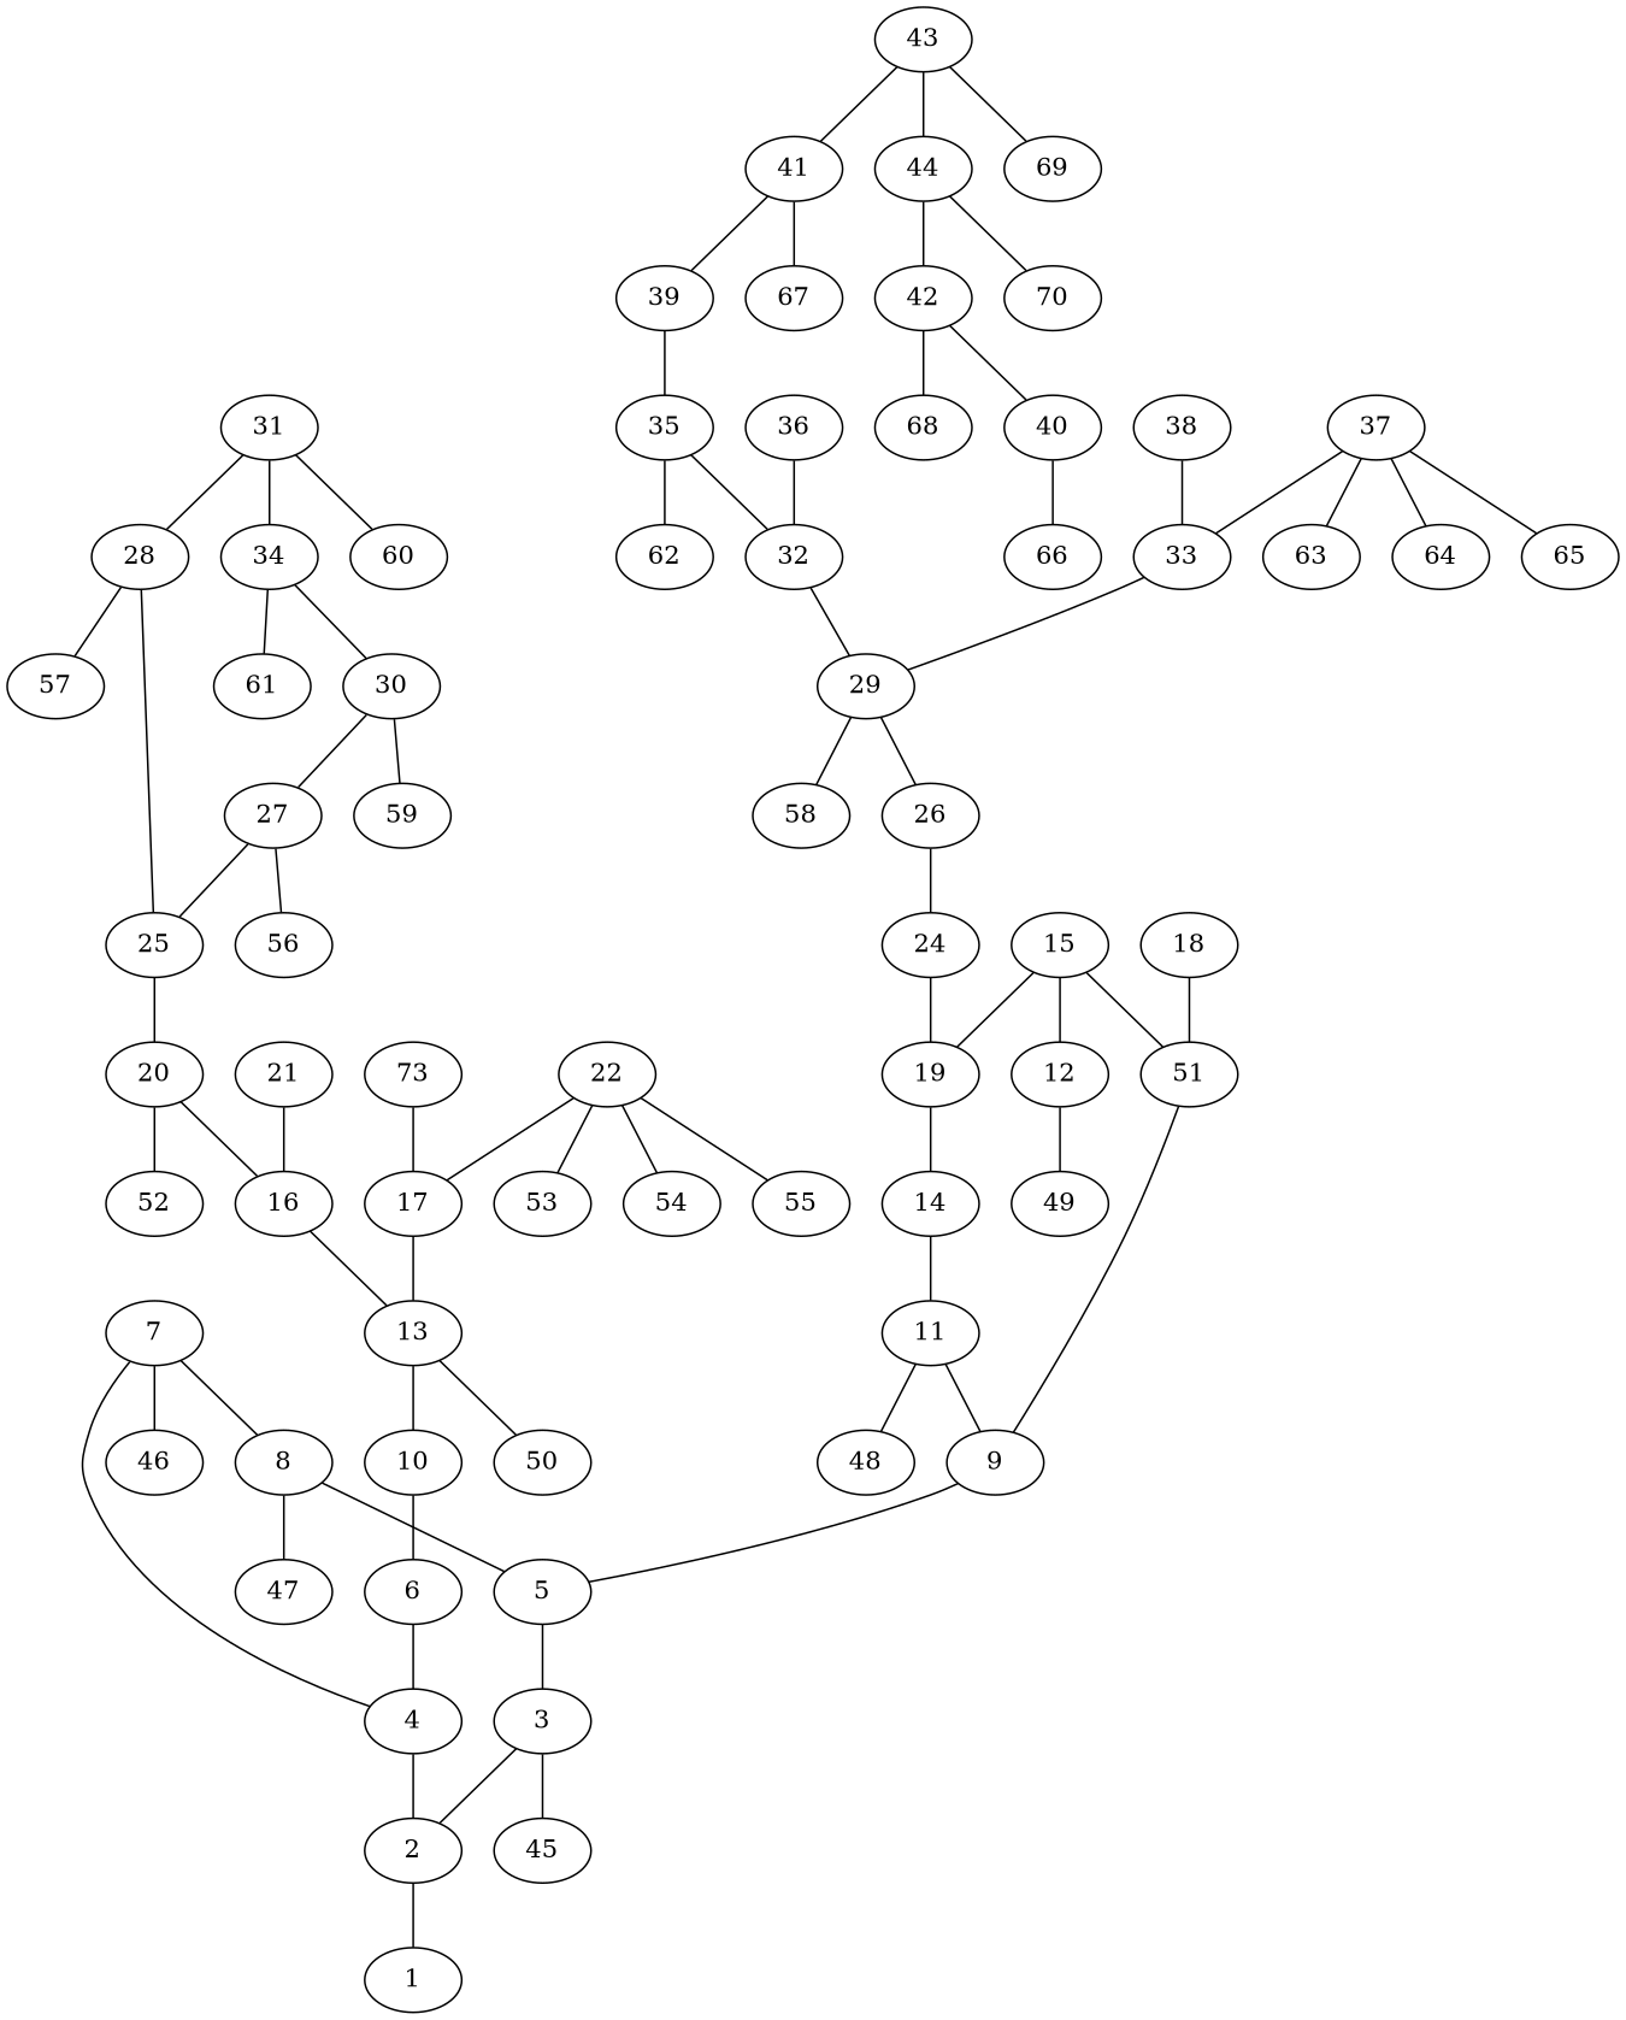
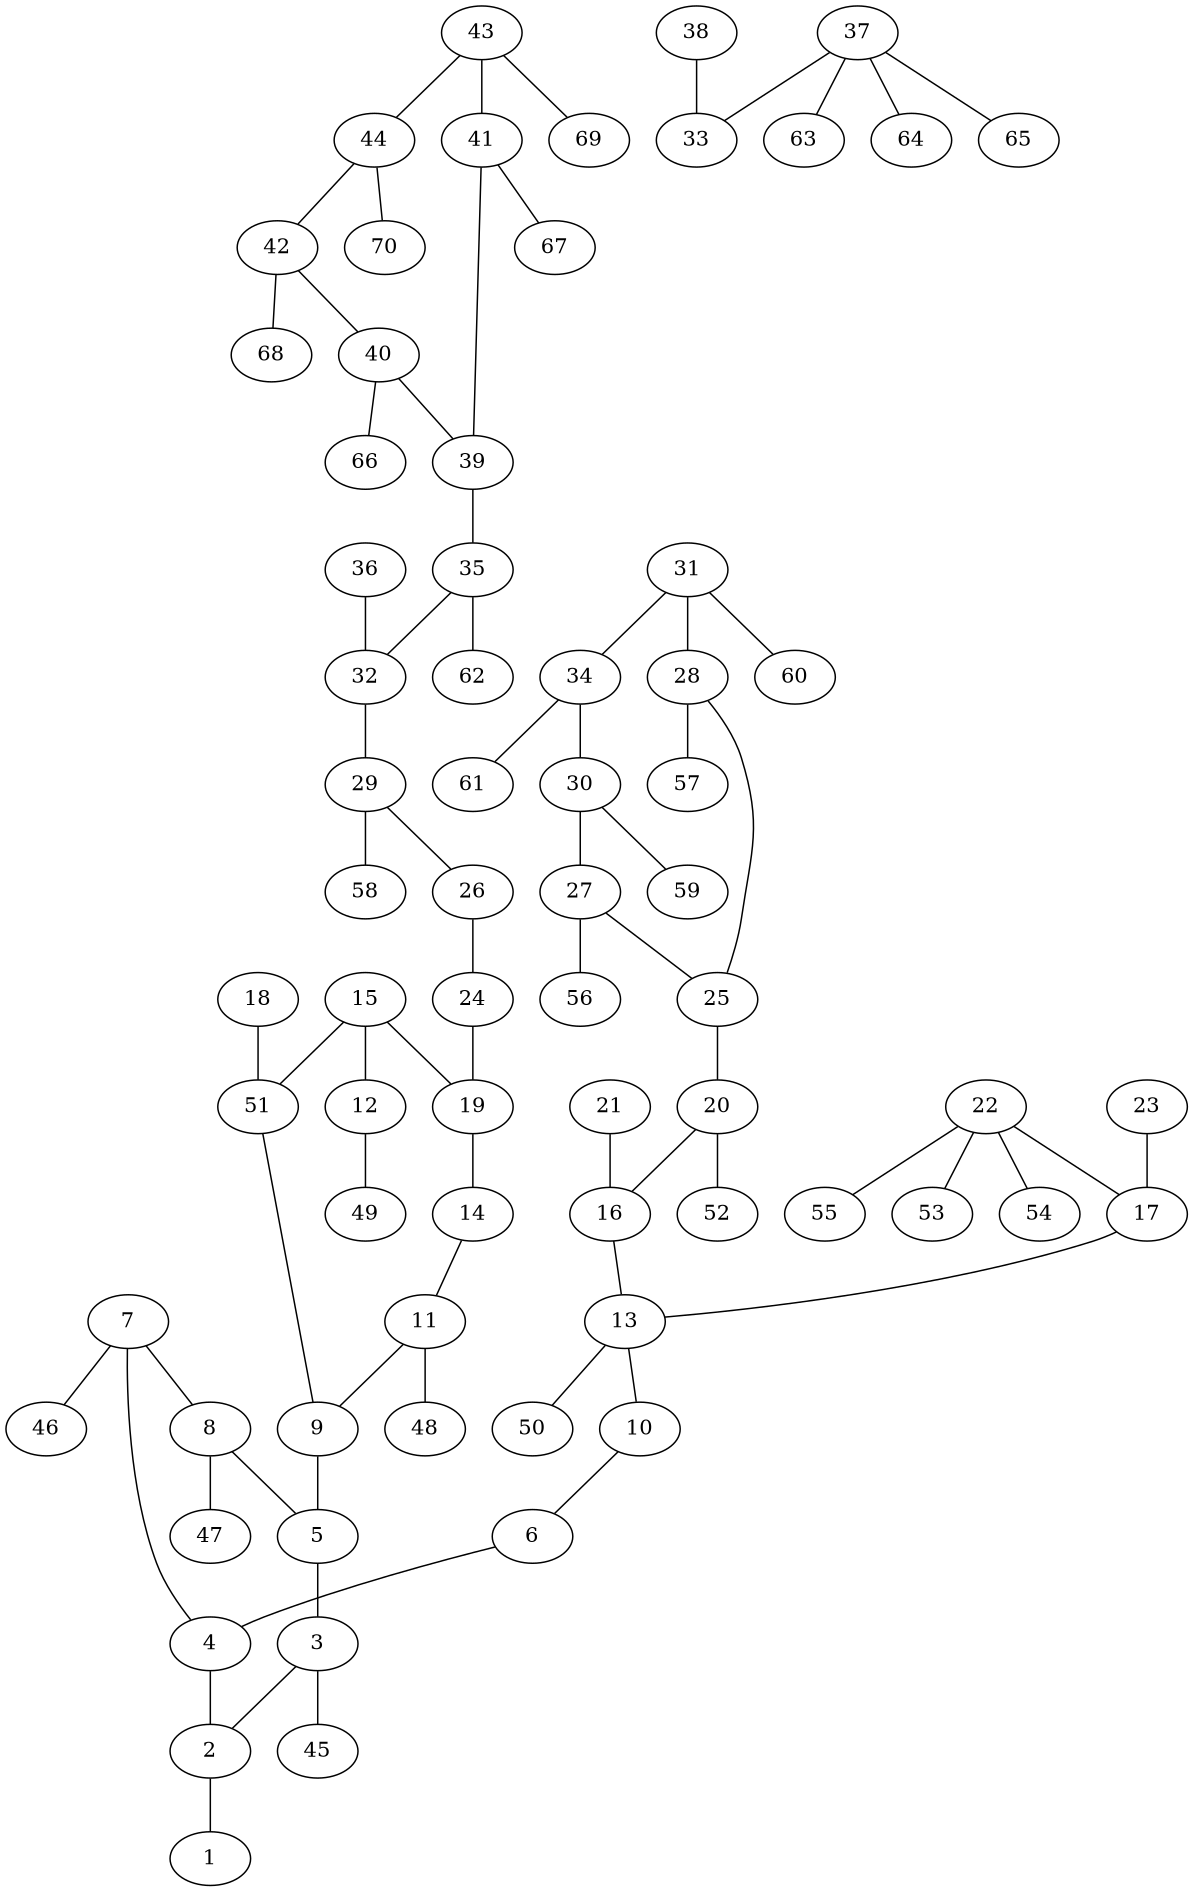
  graph {
    node [chem=C]
    edge [valence=1]
    1 [chem=Cl]
    2
    3
    45 [chem=H]
    4
    5
    6 [chem=N]
    7
    8
    46 [chem=H]
    47 [chem=H]
    9
    10 [chem=N]
    11
    48 [chem=H]
    49 [chem=H]
    12
    13
    50 [chem=H]
    14
    15
    19
    51 [chem=H]
    16
    17
    18 [chem=Cl]
    20 [chem=N]
    52 [chem=H]
    21 [chem=O]
    22
    53 [chem=H]
    54 [chem=H]
    55 [chem=H]
-   23 [chem=O label=73]
+   23 [chem=O]
    24 [chem=N]
    25
    26 [chem=N]
    27
    56 [chem=H]
    28
    57 [chem=H]
    29
    58 [chem=H]
    30
    59 [chem=H]
    31
    34
    60 [chem=H]
    61 [chem=H]
    32
    33
    35 [chem=N]
    62 [chem=H]
    36 [chem=O]
    37
    63 [chem=H]
    64 [chem=H]
    65 [chem=H]
    38 [chem=O]
    39
    40
    66 [chem=H]
    41
    67 [chem=H]
    42
    68 [chem=H]
    43
    44
    69 [chem=H]
    70 [chem=H]
    2 -- 1
    3 -- 2 [valence=2]
    3 -- 45
    4 -- 2
    5 -- 3
    6 -- 4
    7 -- 4 [valence=2]
    7 -- 8
    7 -- 46
    8 -- 5 [valence=2]
    8 -- 47
    9 -- 5
    10 -- 6 [valence=2]
    11 -- 9 [valence=2]
    11 -- 48
    12 -- 49
    13 -- 10
    13 -- 50
    14 -- 11
    15 -- 12 [valence=2]
    15 -- 19
    15 -- 51
    19 -- 14 [valence=2]
    51 -- 9
    16 -- 13
    17 -- 13
    18 -- 51
    20 -- 16
    20 -- 52
    21 -- 16 [valence=2]
    22 -- 17
    22 -- 53
    22 -- 54
    22 -- 55
    23 -- 17 [valence=2]
    24 -- 19
    25 -- 20
    26 -- 24 [valence=2]
    27 -- 25 [valence=2]
    27 -- 56
    28 -- 25
    28 -- 57
    29 -- 26
    29 -- 58
    30 -- 27
    30 -- 59
    31 -- 28 [valence=2]
    31 -- 34
    31 -- 60
    34 -- 30 [valence=2]
    34 -- 61
    32 -- 29
-   33 -- 29
    35 -- 32
    35 -- 62
    36 -- 32 [valence=2]
    37 -- 33
    37 -- 63
    37 -- 64
    37 -- 65
    38 -- 33 [valence=2]
    39 -- 35
+   40 -- 39 [valence=2]
    40 -- 66
    41 -- 39
    41 -- 67
    42 -- 40
    42 -- 68
    43 -- 41 [valence=2]
    43 -- 44
    43 -- 69
    44 -- 42 [valence=2]
    44 -- 70
  }
